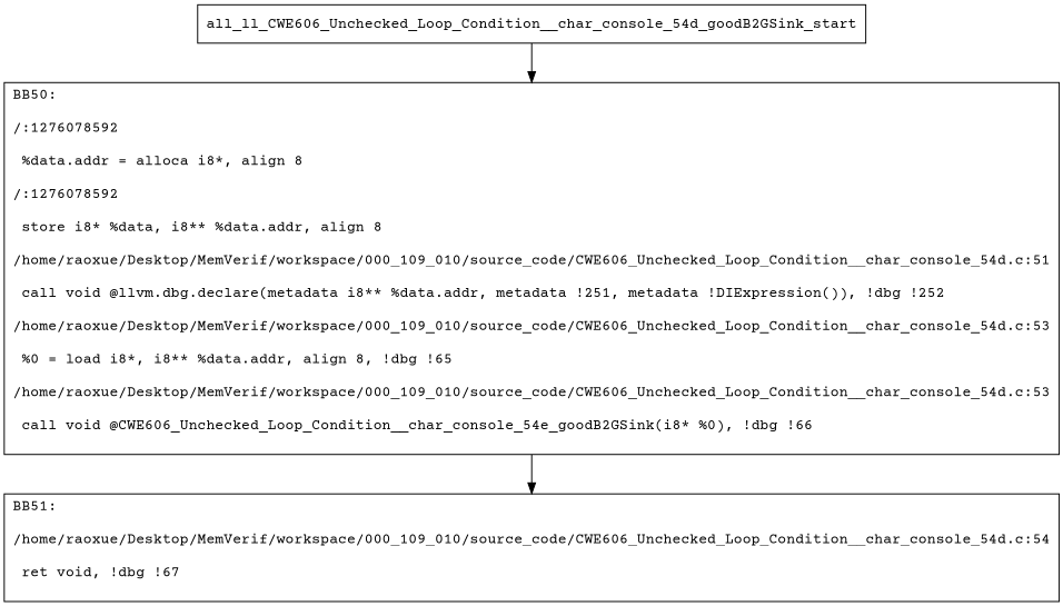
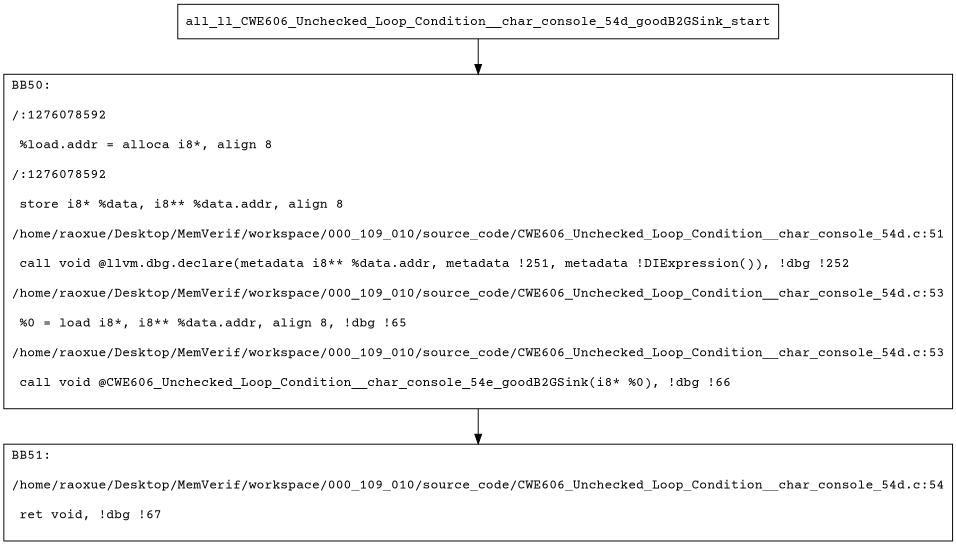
  digraph {
    fontname="Courier Prime"
    node [shape=record fontname="Courier Prime"]
    edge [fontname="Courier Prime"]
    n1 [label="{all_ll_CWE606_Unchecked_Loop_Condition__char_console_54d_goodB2GSink_start}"]
-   n2 [label="{BB50:\l\l/:1276078592\l\n  %data.addr = alloca i8*, align 8\l\n/:1276078592\l\n  store i8* %data, i8** %data.addr, align 8\l\n/home/raoxue/Desktop/MemVerif/workspace/000_109_010/source_code/CWE606_Unchecked_Loop_Condition__char_console_54d.c:51\l\n  call void @llvm.dbg.declare(metadata i8** %data.addr, metadata !251, metadata !DIExpression()), !dbg !252\l\n/home/raoxue/Desktop/MemVerif/workspace/000_109_010/source_code/CWE606_Unchecked_Loop_Condition__char_console_54d.c:53\l\n  %0 = load i8*, i8** %data.addr, align 8, !dbg !65\l\n/home/raoxue/Desktop/MemVerif/workspace/000_109_010/source_code/CWE606_Unchecked_Loop_Condition__char_console_54d.c:53\l\n  call void @CWE606_Unchecked_Loop_Condition__char_console_54e_goodB2GSink(i8* %0), !dbg !66\l\n}"]
+   n2 [label="{BB50:\l\l/:1276078592\l\n  %load.addr = alloca i8*, align 8\l\n/:1276078592\l\n  store i8* %data, i8** %data.addr, align 8\l\n/home/raoxue/Desktop/MemVerif/workspace/000_109_010/source_code/CWE606_Unchecked_Loop_Condition__char_console_54d.c:51\l\n  call void @llvm.dbg.declare(metadata i8** %data.addr, metadata !251, metadata !DIExpression()), !dbg !252\l\n/home/raoxue/Desktop/MemVerif/workspace/000_109_010/source_code/CWE606_Unchecked_Loop_Condition__char_console_54d.c:53\l\n  %0 = load i8*, i8** %data.addr, align 8, !dbg !65\l\n/home/raoxue/Desktop/MemVerif/workspace/000_109_010/source_code/CWE606_Unchecked_Loop_Condition__char_console_54d.c:53\l\n  call void @CWE606_Unchecked_Loop_Condition__char_console_54e_goodB2GSink(i8* %0), !dbg !66\l\n}"]
    n3 [label="{BB51:\l\l/home/raoxue/Desktop/MemVerif/workspace/000_109_010/source_code/CWE606_Unchecked_Loop_Condition__char_console_54d.c:54\l\n  ret void, !dbg !67\l\n}"]
    n1 -> n2
    n2 -> n3
  }
